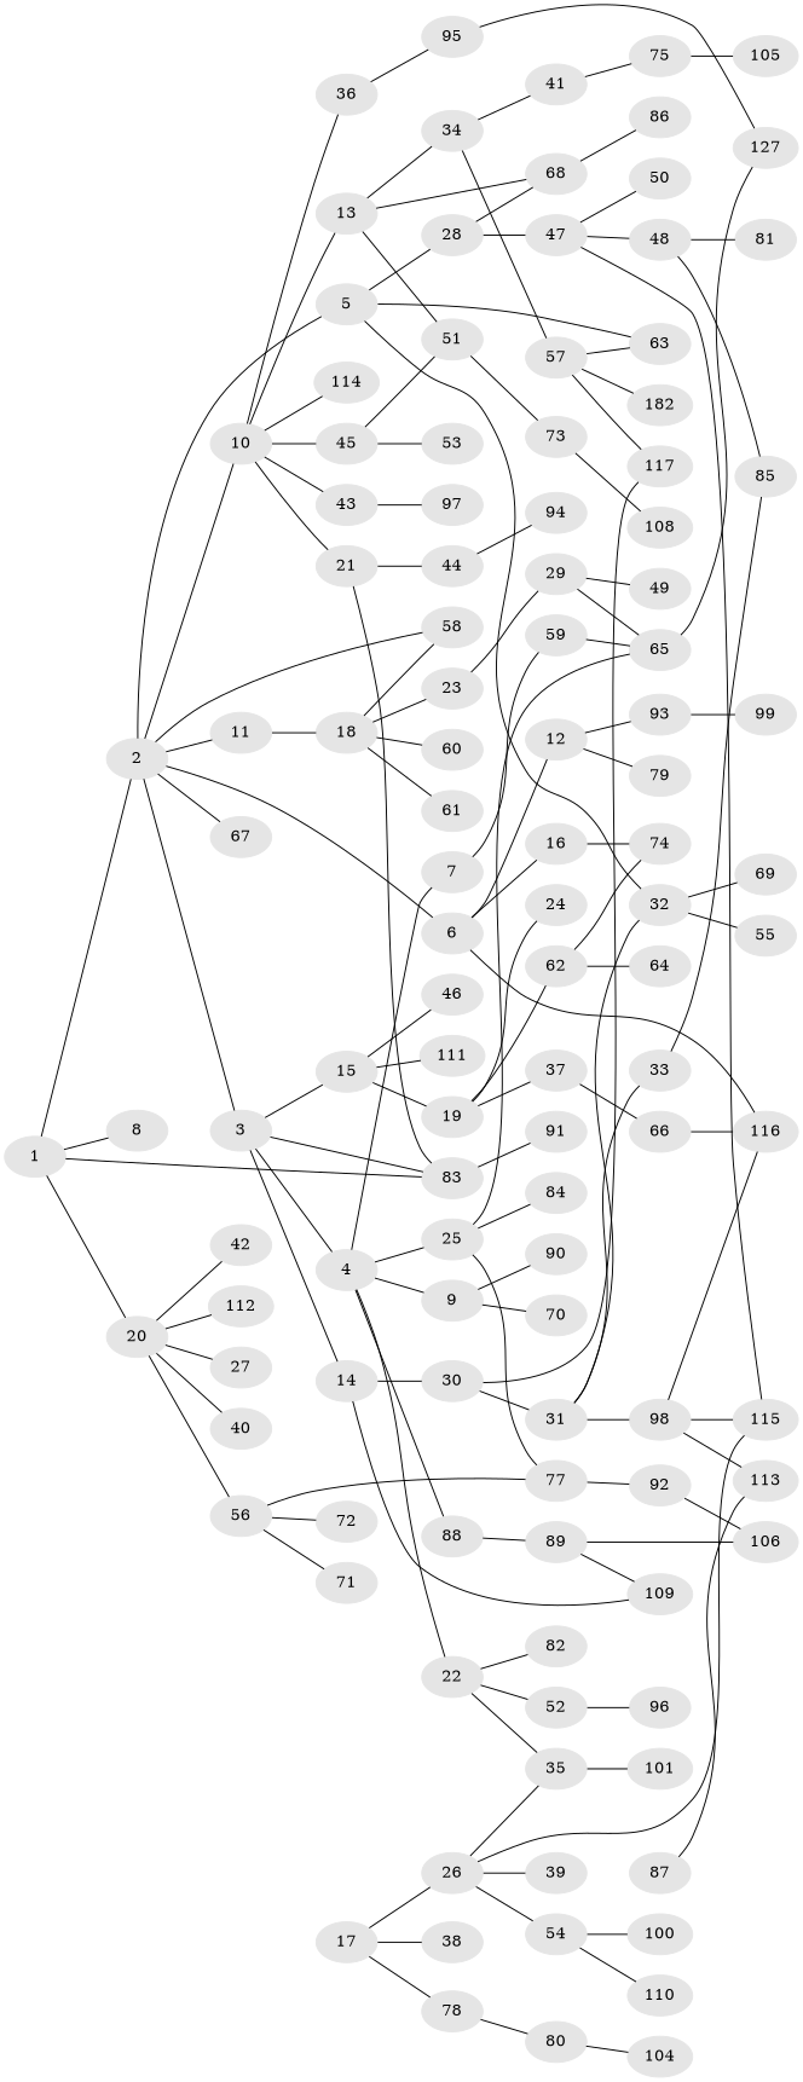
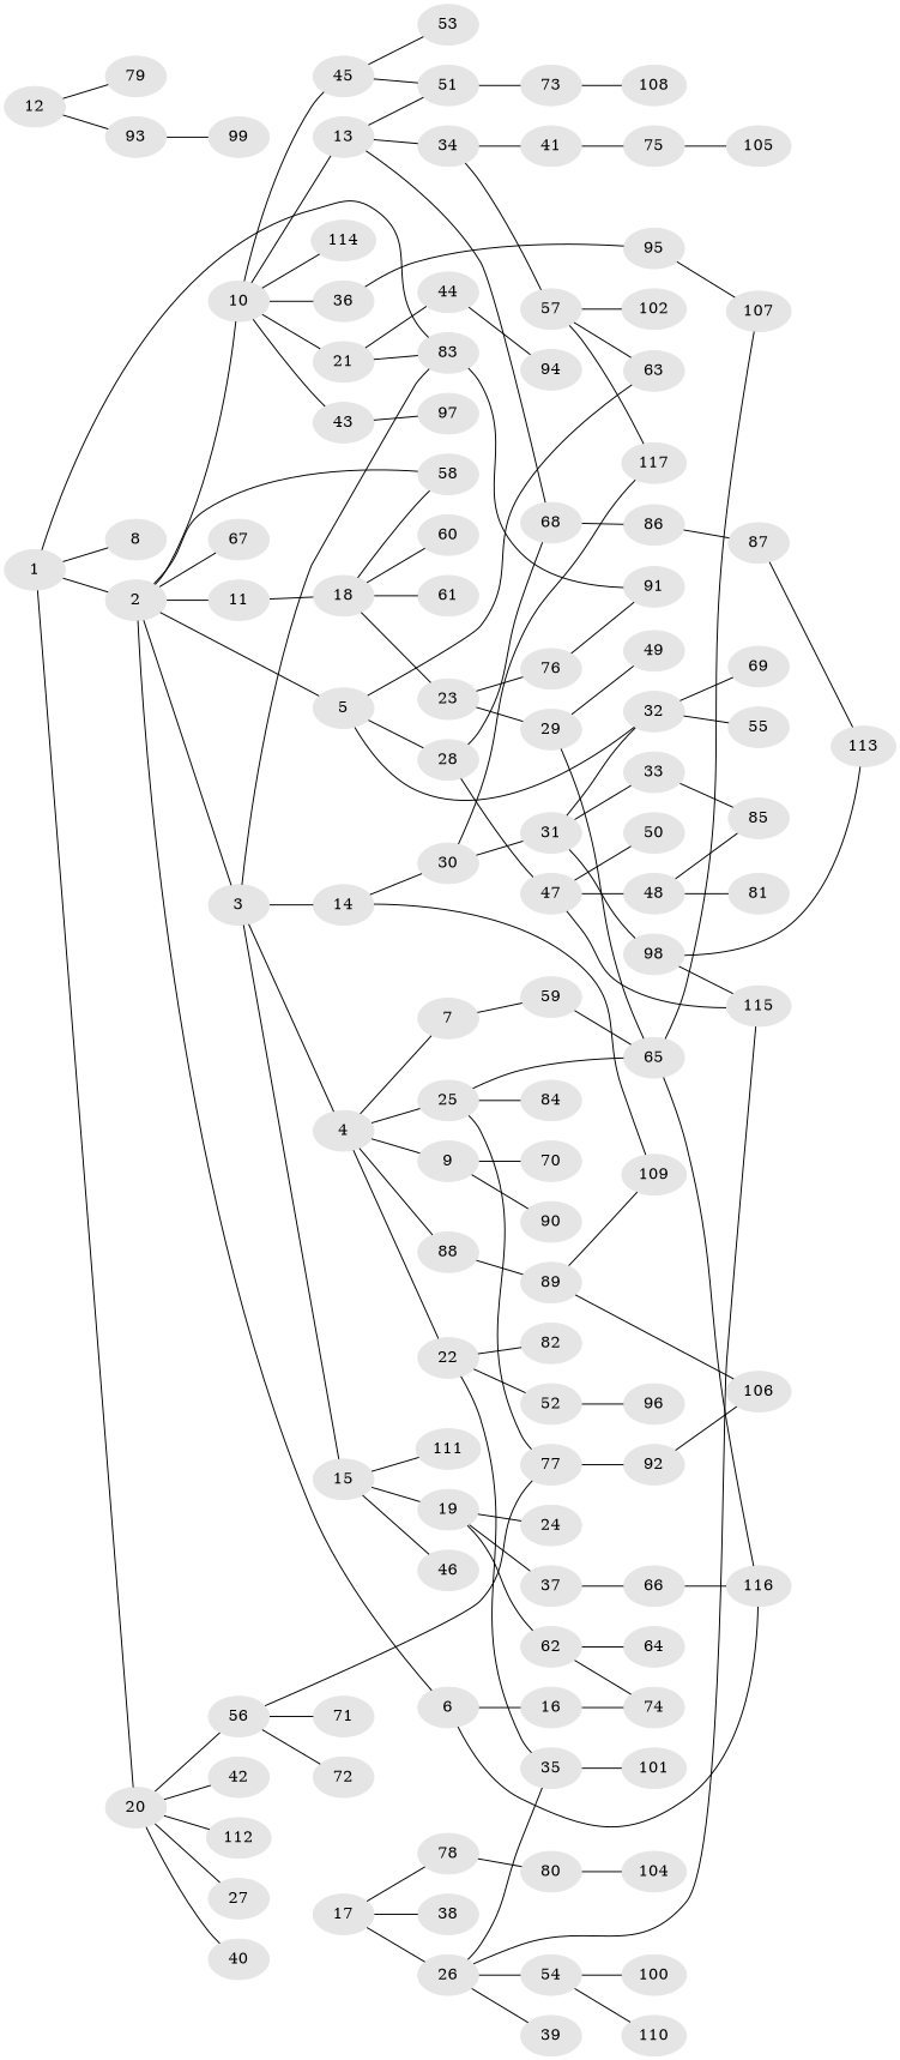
  graph {
    rankdir=LR
    node [color=gray90 style=filled]
    1
    2
    8
    20
    83
    3
    5
    6
    10
    11
    58
    67
    27
    40
    42
    56
    112
    91
    4
    14
    15
    28
    32
    63
    12
    16
    116
    13
    21
    36
    43
    45
    114
    18
    7
    9
    22
    25
    88
    30
    109
    19
    46
    111
    59
    70
    90
    35
    52
    82
    65
    77
    84
    89
    68
    47
    55
    69
    79
    93
    74
    34
    51
    44
    95
    97
    53
    23
    60
    61
    99
    17
    26
    38
    78
    41
    57
    86
    31
    117
    24
    37
    62
    39
    54
    115
    80
    29
+   76
    66
    64
    71
    72
    94
    101
    96
    49
-   107 [label=127]
+   107
    92
    100
    110
    48
    50
    33
    98
    85
    113
    75
-   102 [label=182]
+   102
    105
    73
    81
    108
    87
    106
    104
    1 -- 2
    1 -- 8
    1 -- 20
    1 -- 83
    2 -- 3
    2 -- 5
    2 -- 6
    2 -- 10
    2 -- 11
    2 -- 58
    2 -- 67
    20 -- 27
    20 -- 40
    20 -- 42
    20 -- 56
    20 -- 112
    83 -- 91
    3 -- 83
    3 -- 4
    3 -- 14
    3 -- 15
    5 -- 28
    5 -- 32
    5 -- 63
-   6 -- 12
    6 -- 16
    6 -- 116
    10 -- 13
    10 -- 21
    10 -- 36
    10 -- 43
    10 -- 45
    10 -- 114
    11 -- 18
    56 -- 77
    56 -- 71
    56 -- 72
    4 -- 7
    4 -- 9
    4 -- 22
    4 -- 25
    4 -- 88
    14 -- 30
    14 -- 109
    15 -- 19
    15 -- 46
    15 -- 111
    28 -- 68
    28 -- 47
    32 -- 55
    32 -- 69
    12 -- 79
    12 -- 93
    16 -- 74
    13 -- 68
    13 -- 34
    13 -- 51
    21 -- 83
    21 -- 44
    36 -- 95
    43 -- 97
    45 -- 51
    45 -- 53
    18 -- 58
    18 -- 23
    18 -- 60
    18 -- 61
    7 -- 59
    9 -- 70
    9 -- 90
    22 -- 35
    22 -- 52
    22 -- 82
    25 -- 65
    25 -- 77
    25 -- 84
    88 -- 89
    30 -- 31
    30 -- 117
    19 -- 24
    19 -- 37
    19 -- 62
    59 -- 65
    35 -- 101
    52 -- 96
-   98 -- 116
+   65 -- 116
    65 -- 107
    77 -- 92
    89 -- 109
    89 -- 106
    68 -- 86
    47 -- 115
    47 -- 48
    47 -- 50
    93 -- 99
    34 -- 41
    34 -- 57
    51 -- 73
    44 -- 94
    95 -- 107
    23 -- 29
+   23 -- 76
    17 -- 26
    17 -- 38
    17 -- 78
    26 -- 35
    26 -- 39
    26 -- 54
    26 -- 115
    78 -- 80
    41 -- 75
    57 -- 63
    57 -- 117
    57 -- 102
+   86 -- 87
    31 -- 32
    31 -- 33
    31 -- 98
    37 -- 66
    62 -- 74
    62 -- 64
    54 -- 100
    54 -- 110
    80 -- 104
    29 -- 65
    29 -- 49
+   76 -- 91
    66 -- 116
    92 -- 106
    48 -- 85
    48 -- 81
    33 -- 85
    98 -- 115
    98 -- 113
    75 -- 105
    73 -- 108
    87 -- 113
  }
